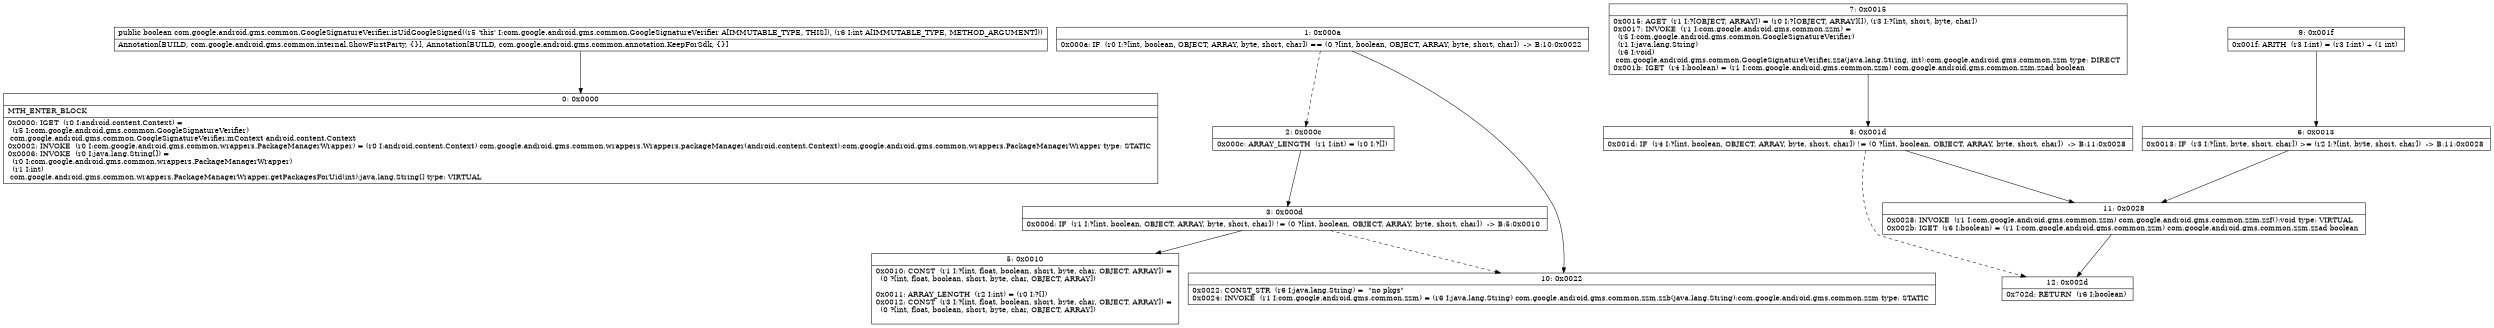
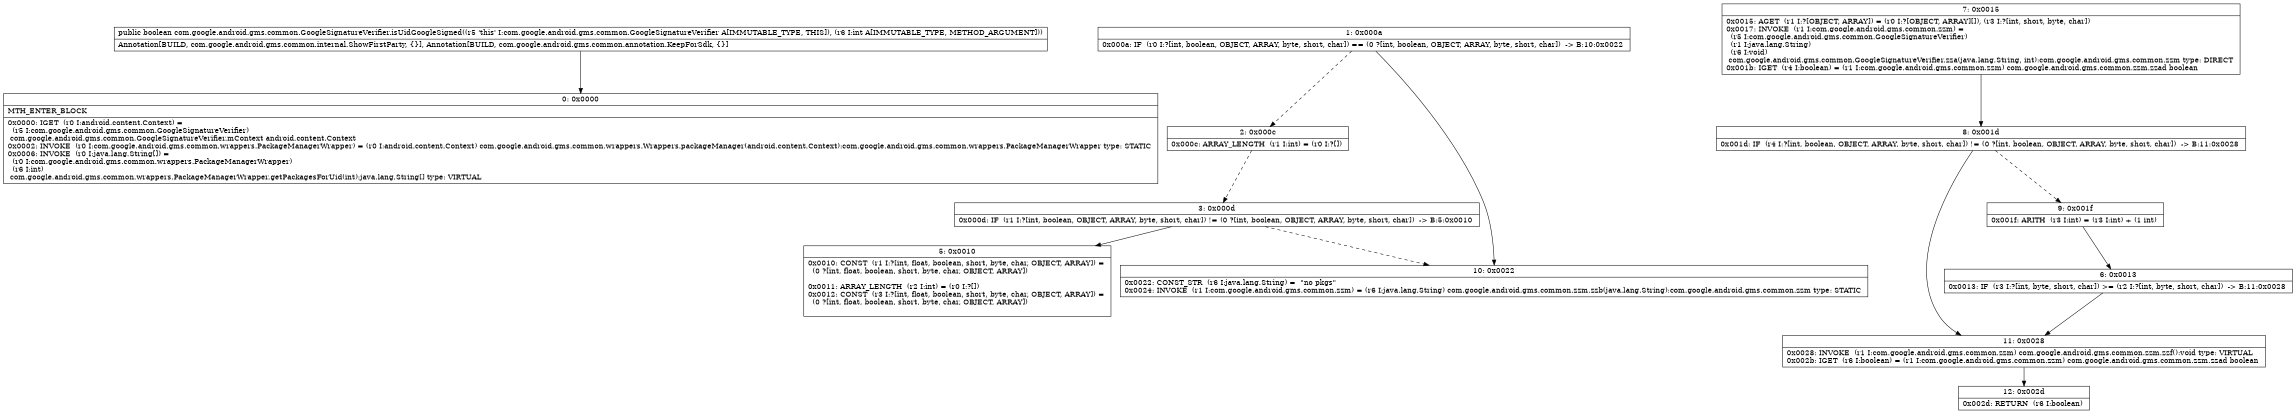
  digraph {
    node [shape=record]
-   n1 [label="{0\:\ 0x0000|MTH_ENTER_BLOCK\l|0x0000: IGET  (r0 I:android.content.Context) = \l  (r5 I:com.google.android.gms.common.GoogleSignatureVerifier)\l com.google.android.gms.common.GoogleSignatureVerifier.mContext android.content.Context \l0x0002: INVOKE  (r0 I:com.google.android.gms.common.wrappers.PackageManagerWrapper) = (r0 I:android.content.Context) com.google.android.gms.common.wrappers.Wrappers.packageManager(android.content.Context):com.google.android.gms.common.wrappers.PackageManagerWrapper type: STATIC \l0x0006: INVOKE  (r0 I:java.lang.String[]) = \l  (r0 I:com.google.android.gms.common.wrappers.PackageManagerWrapper)\l  (r1 I:int)\l com.google.android.gms.common.wrappers.PackageManagerWrapper.getPackagesForUid(int):java.lang.String[] type: VIRTUAL \l}"]
+   n1 [label="{0\:\ 0x0000|MTH_ENTER_BLOCK\l|0x0000: IGET  (r0 I:android.content.Context) = \l  (r5 I:com.google.android.gms.common.GoogleSignatureVerifier)\l com.google.android.gms.common.GoogleSignatureVerifier.mContext android.content.Context \l0x0002: INVOKE  (r0 I:com.google.android.gms.common.wrappers.PackageManagerWrapper) = (r0 I:android.content.Context) com.google.android.gms.common.wrappers.Wrappers.packageManager(android.content.Context):com.google.android.gms.common.wrappers.PackageManagerWrapper type: STATIC \l0x0006: INVOKE  (r0 I:java.lang.String[]) = \l  (r0 I:com.google.android.gms.common.wrappers.PackageManagerWrapper)\l  (r6 I:int)\l com.google.android.gms.common.wrappers.PackageManagerWrapper.getPackagesForUid(int):java.lang.String[] type: VIRTUAL \l}"]
    n2 [label="{1\:\ 0x000a|0x000a: IF  (r0 I:?[int, boolean, OBJECT, ARRAY, byte, short, char]) == (0 ?[int, boolean, OBJECT, ARRAY, byte, short, char])  \-\> B:10:0x0022 \l}"]
    n3 [label="{2\:\ 0x000c|0x000c: ARRAY_LENGTH  (r1 I:int) = (r0 I:?[]) \l}"]
    n4 [label="{10\:\ 0x0022|0x0022: CONST_STR  (r6 I:java.lang.String) =  \"no pkgs\" \l0x0024: INVOKE  (r1 I:com.google.android.gms.common.zzm) = (r6 I:java.lang.String) com.google.android.gms.common.zzm.zzb(java.lang.String):com.google.android.gms.common.zzm type: STATIC \l}"]
    n5 [label="{3\:\ 0x000d|0x000d: IF  (r1 I:?[int, boolean, OBJECT, ARRAY, byte, short, char]) != (0 ?[int, boolean, OBJECT, ARRAY, byte, short, char])  \-\> B:5:0x0010 \l}"]
    n6 [label="{5\:\ 0x0010|0x0010: CONST  (r1 I:?[int, float, boolean, short, byte, char, OBJECT, ARRAY]) = \l  (0 ?[int, float, boolean, short, byte, char, OBJECT, ARRAY])\l \l0x0011: ARRAY_LENGTH  (r2 I:int) = (r0 I:?[]) \l0x0012: CONST  (r3 I:?[int, float, boolean, short, byte, char, OBJECT, ARRAY]) = \l  (0 ?[int, float, boolean, short, byte, char, OBJECT, ARRAY])\l \l}"]
    n7 [label="{6\:\ 0x0013|0x0013: IF  (r3 I:?[int, byte, short, char]) \>= (r2 I:?[int, byte, short, char])  \-\> B:11:0x0028 \l}"]
    n8 [label="{11\:\ 0x0028|0x0028: INVOKE  (r1 I:com.google.android.gms.common.zzm) com.google.android.gms.common.zzm.zzf():void type: VIRTUAL \l0x002b: IGET  (r6 I:boolean) = (r1 I:com.google.android.gms.common.zzm) com.google.android.gms.common.zzm.zzad boolean \l}"]
    n9 [label="{7\:\ 0x0015|0x0015: AGET  (r1 I:?[OBJECT, ARRAY]) = (r0 I:?[OBJECT, ARRAY][]), (r3 I:?[int, short, byte, char]) \l0x0017: INVOKE  (r1 I:com.google.android.gms.common.zzm) = \l  (r5 I:com.google.android.gms.common.GoogleSignatureVerifier)\l  (r1 I:java.lang.String)\l  (r6 I:void)\l com.google.android.gms.common.GoogleSignatureVerifier.zza(java.lang.String, int):com.google.android.gms.common.zzm type: DIRECT \l0x001b: IGET  (r4 I:boolean) = (r1 I:com.google.android.gms.common.zzm) com.google.android.gms.common.zzm.zzad boolean \l}"]
    n10 [label="{8\:\ 0x001d|0x001d: IF  (r4 I:?[int, boolean, OBJECT, ARRAY, byte, short, char]) != (0 ?[int, boolean, OBJECT, ARRAY, byte, short, char])  \-\> B:11:0x0028 \l}"]
-   n11 [label="{12\:\ 0x002d|0x702d: RETURN  (r6 I:boolean) \l}"]
+   n11 [label="{12\:\ 0x002d|0x002d: RETURN  (r6 I:boolean) \l}"]
    n12 [label="{9\:\ 0x001f|0x001f: ARITH  (r3 I:int) = (r3 I:int) + (1 int) \l}"]
    n13 [label="{public boolean com.google.android.gms.common.GoogleSignatureVerifier.isUidGoogleSigned((r5 'this' I:com.google.android.gms.common.GoogleSignatureVerifier A[IMMUTABLE_TYPE, THIS]), (r6 I:int A[IMMUTABLE_TYPE, METHOD_ARGUMENT]))  | Annotation[BUILD, com.google.android.gms.common.internal.ShowFirstParty, \{\}], Annotation[BUILD, com.google.android.gms.common.annotation.KeepForSdk, \{\}]\l}"]
    n2 -> n3 [style=dashed]
    n2 -> n4
-   n3 -> n5
+   n3 -> n5 [style=dashed]
    n5 -> n4 [style=dashed]
    n5 -> n6
    n7 -> n8
    n8 -> n11
    n9 -> n10
    n10 -> n8
-   n10 -> n11 [style=dashed]
+   n10 -> n12 [style=dashed]
    n12 -> n7
    n13 -> n1
  }
